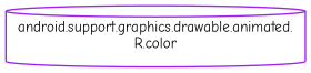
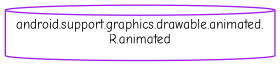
  digraph {
    rankdir=LR
    fontname="Comic Neue"
-   n1 [color=purple fillcolor=white fontname="Comic Neue" fontsize=10 height=0.2 label="android.support.graphics.drawable.animated.\lR.color" shape=cylinder style=filled width=0.4]
+   n1 [color=purple fillcolor=white fontname="Comic Neue" fontsize=10 height=0.2 label="android.support.graphics.drawable.animated.\lR.animated" shape=cylinder style=filled width=0.4]
  }
